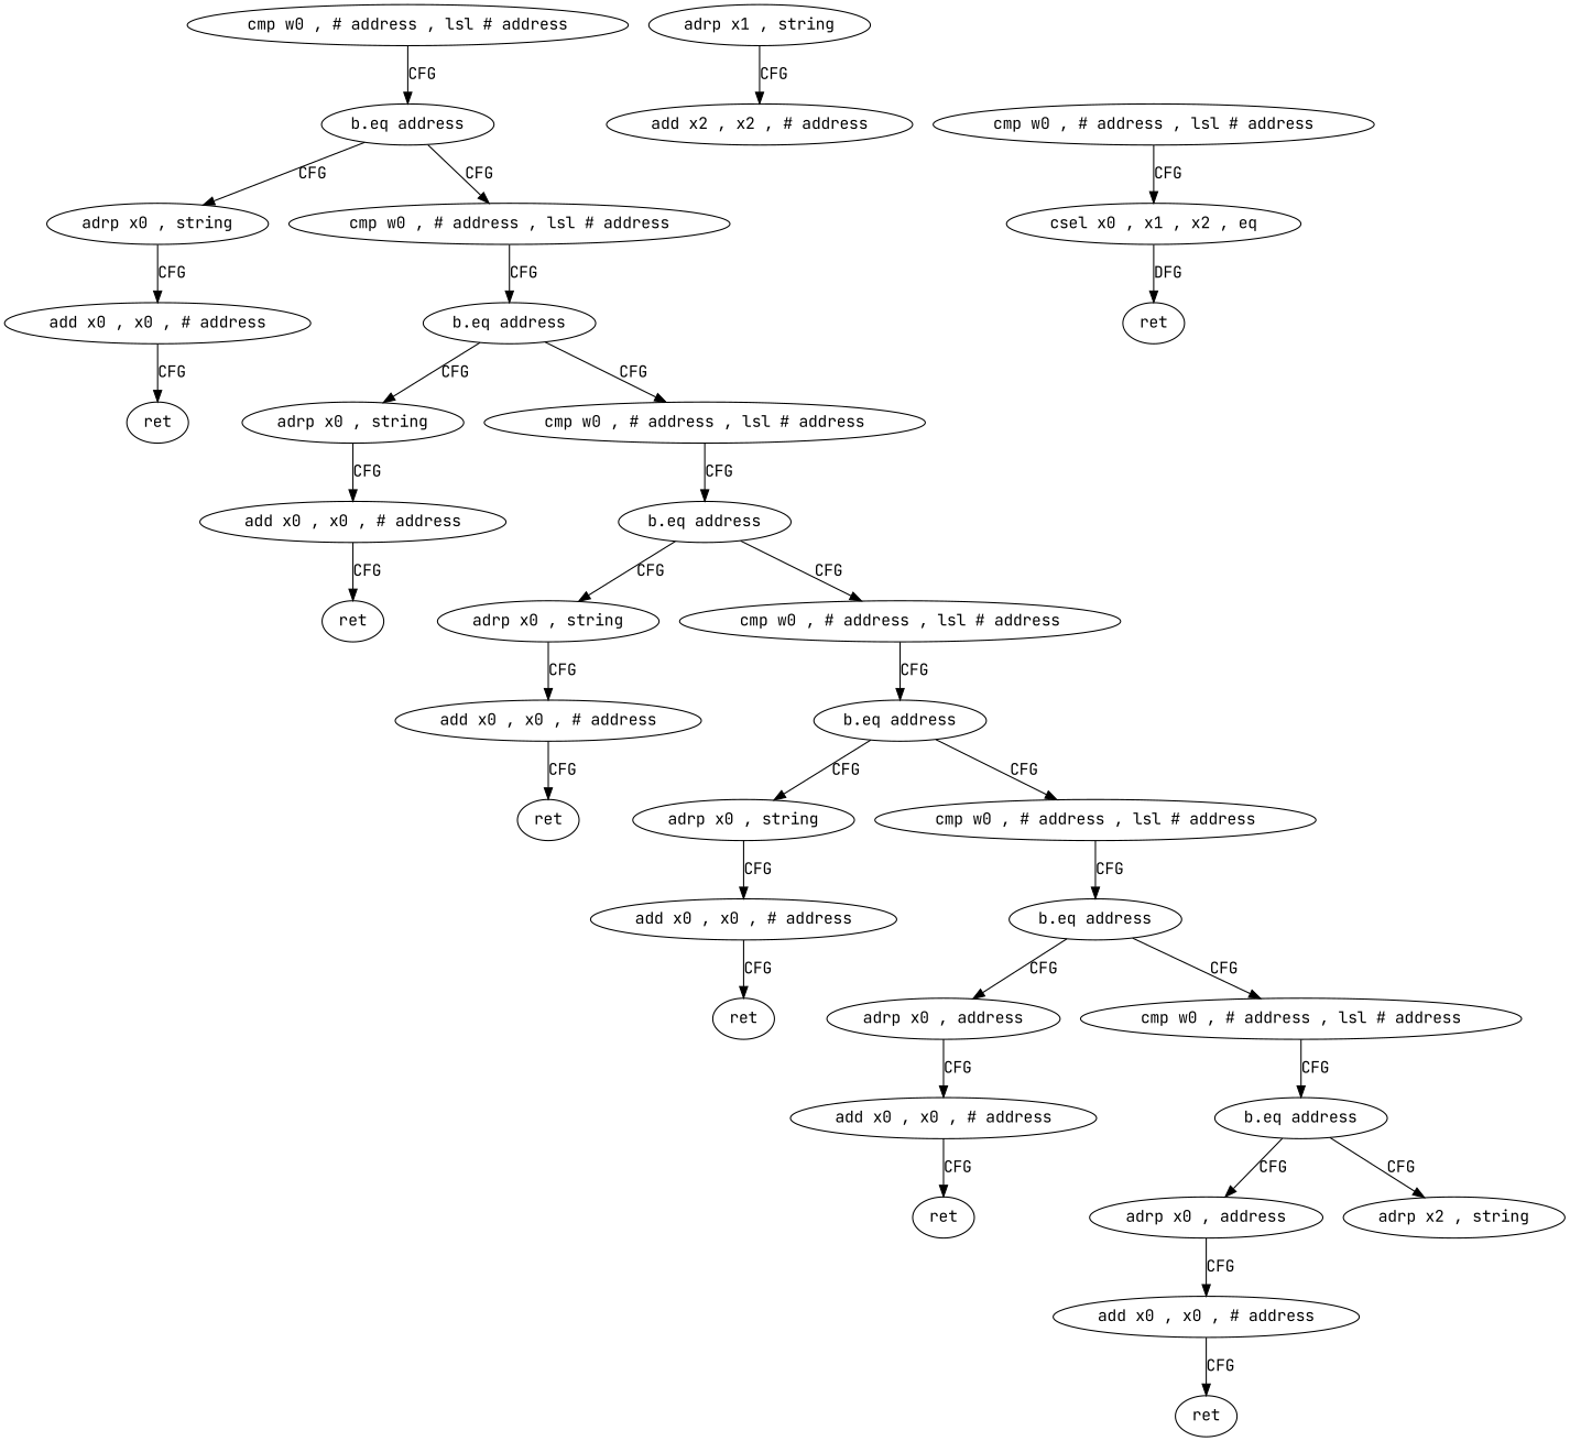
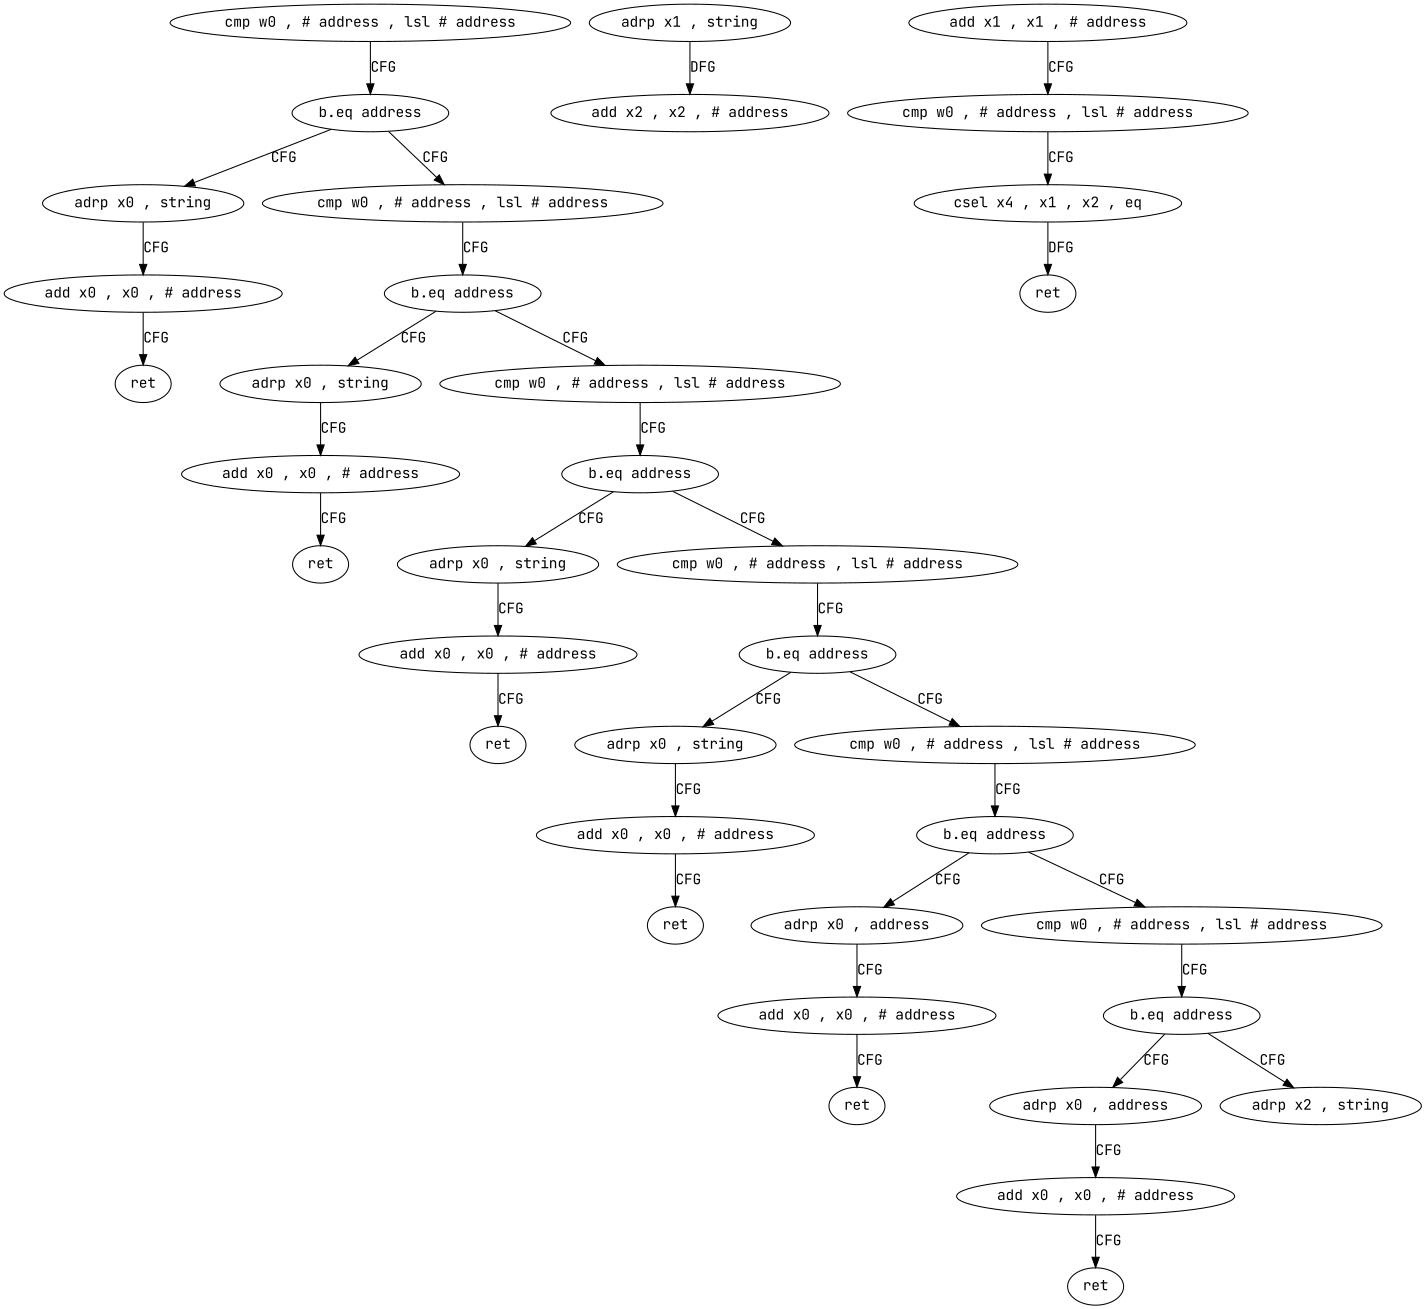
  digraph {
    fontname="JetBrains Mono"
    node [fontname="JetBrains Mono"]
    edge [fontname="JetBrains Mono"]
    n1 [label="cmp w0 , # address , lsl # address"]
    n2 [label="b.eq address"]
    n3 [label="adrp x0 , string"]
    n4 [label="cmp w0 , # address , lsl # address"]
    n5 [label="add x0 , x0 , # address"]
    n6 [label="b.eq address"]
    n7 [label=ret]
    n8 [label="adrp x0 , string"]
    n9 [label="cmp w0 , # address , lsl # address"]
    n10 [label="add x0 , x0 , # address"]
    n11 [label="b.eq address"]
    n12 [label=ret]
    n13 [label="adrp x0 , string"]
    n14 [label="cmp w0 , # address , lsl # address"]
    n15 [label="add x0 , x0 , # address"]
    n16 [label="b.eq address"]
    n17 [label=ret]
    n18 [label="adrp x0 , string"]
    n19 [label="cmp w0 , # address , lsl # address"]
    n20 [label="add x0 , x0 , # address"]
    n21 [label="b.eq address"]
    n22 [label=ret]
    n23 [label="adrp x0 , address"]
    n24 [label="cmp w0 , # address , lsl # address"]
    n25 [label="add x0 , x0 , # address"]
    n26 [label="b.eq address"]
    n27 [label=ret]
    n28 [label="adrp x0 , address"]
    n29 [label="adrp x2 , string"]
    n30 [label="add x0 , x0 , # address"]
    n31 [label=ret]
    n32 [label="adrp x1 , string"]
    n33 [label="add x2 , x2 , # address"]
+   n34 [label="add x1 , x1 , # address"]
    n35 [label="cmp w0 , # address , lsl # address"]
-   n36 [label="csel x0 , x1 , x2 , eq"]
+   n36 [label="csel x4 , x1 , x2 , eq"]
    n37 [label=ret]
    n1 -> n2 [label=CFG]
    n2 -> n3 [label=CFG]
    n2 -> n4 [label=CFG]
    n3 -> n5 [label=CFG]
    n4 -> n6 [label=CFG]
    n5 -> n7 [label=CFG]
    n6 -> n8 [label=CFG]
    n6 -> n9 [label=CFG]
    n8 -> n10 [label=CFG]
    n9 -> n11 [label=CFG]
    n10 -> n12 [label=CFG]
    n11 -> n13 [label=CFG]
    n11 -> n14 [label=CFG]
    n13 -> n15 [label=CFG]
    n14 -> n16 [label=CFG]
    n15 -> n17 [label=CFG]
    n16 -> n18 [label=CFG]
    n16 -> n19 [label=CFG]
    n18 -> n20 [label=CFG]
    n19 -> n21 [label=CFG]
    n20 -> n22 [label=CFG]
    n21 -> n23 [label=CFG]
    n21 -> n24 [label=CFG]
    n23 -> n25 [label=CFG]
    n24 -> n26 [label=CFG]
    n25 -> n27 [label=CFG]
    n26 -> n28 [label=CFG]
    n26 -> n29 [label=CFG]
    n28 -> n30 [label=CFG]
    n30 -> n31 [label=CFG]
-   n32 -> n33 [label=CFG]
+   n32 -> n33 [label=DFG]
+   n34 -> n35 [label=CFG]
    n35 -> n36 [label=CFG]
    n36 -> n37 [label=DFG]
  }
